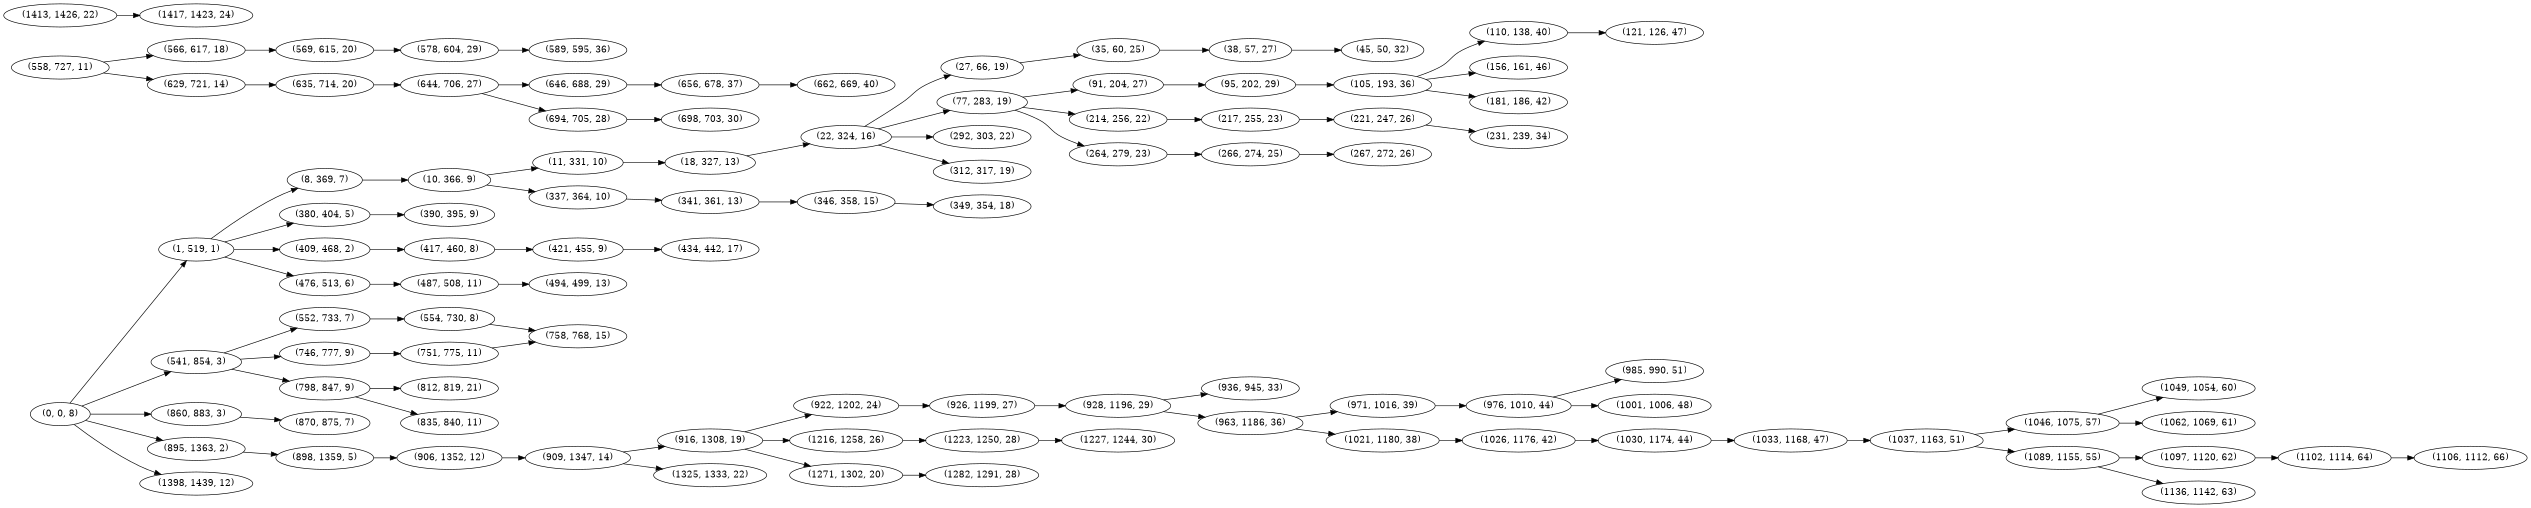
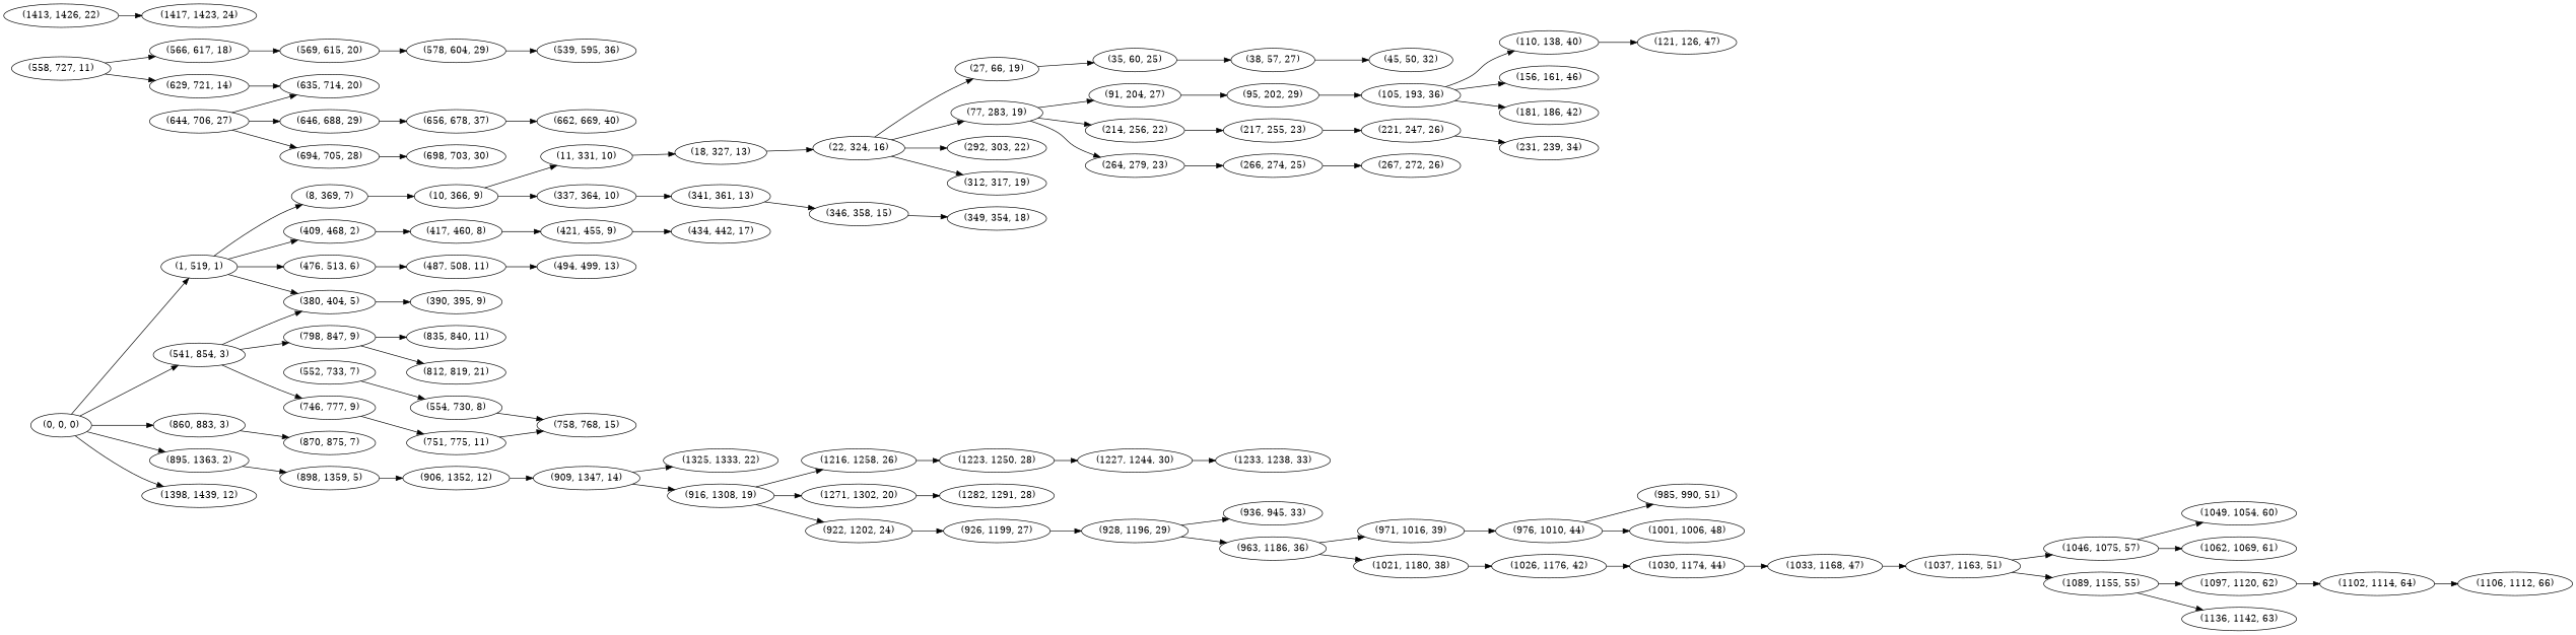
  digraph {
    rankdir=LR
-   "(0, 0, 0)" [label="(0, 0, 8)"]
+   "(0, 0, 0)"
    "(1, 519, 1)"
    "(541, 854, 3)"
    "(860, 883, 3)"
    "(895, 1363, 2)"
    "(1398, 1439, 12)"
    "(8, 369, 7)"
    "(380, 404, 5)"
    "(409, 468, 2)"
    "(476, 513, 6)"
    "(552, 733, 7)"
    "(746, 777, 9)"
    "(798, 847, 9)"
    "(870, 875, 7)"
    "(898, 1359, 5)"
    "(10, 366, 9)"
    "(390, 395, 9)"
    "(417, 460, 8)"
    "(487, 508, 11)"
    "(11, 331, 10)"
    "(337, 364, 10)"
    "(18, 327, 13)"
    "(341, 361, 13)"
    "(22, 324, 16)"
    "(27, 66, 19)"
    "(77, 283, 19)"
    "(292, 303, 22)"
    "(312, 317, 19)"
    "(35, 60, 25)"
    "(91, 204, 27)"
    "(214, 256, 22)"
    "(264, 279, 23)"
    "(38, 57, 27)"
    "(45, 50, 32)"
    "(95, 202, 29)"
    "(217, 255, 23)"
    "(266, 274, 25)"
    "(105, 193, 36)"
    "(110, 138, 40)"
    "(156, 161, 46)"
    "(181, 186, 42)"
    "(121, 126, 47)"
    "(221, 247, 26)"
    "(231, 239, 34)"
    "(267, 272, 26)"
    "(346, 358, 15)"
    "(349, 354, 18)"
    "(421, 455, 9)"
    "(434, 442, 17)"
    "(494, 499, 13)"
    "(554, 730, 8)"
    "(751, 775, 11)"
    "(812, 819, 21)"
    "(835, 840, 11)"
    "(758, 768, 15)"
    "(558, 727, 11)"
    "(566, 617, 18)"
    "(629, 721, 14)"
    "(569, 615, 20)"
    "(635, 714, 20)"
    "(578, 604, 29)"
-   "(589, 595, 36)"
+   "(589, 595, 36)" [label="(539, 595, 36)"]
    "(644, 706, 27)"
    "(646, 688, 29)"
    "(694, 705, 28)"
    "(656, 678, 37)"
    "(698, 703, 30)"
    "(662, 669, 40)"
    "(906, 1352, 12)"
    "(909, 1347, 14)"
    "(916, 1308, 19)"
    "(1325, 1333, 22)"
    "(922, 1202, 24)"
    "(1216, 1258, 26)"
    "(1271, 1302, 20)"
    "(926, 1199, 27)"
    "(1223, 1250, 28)"
    "(1282, 1291, 28)"
    "(928, 1196, 29)"
    "(936, 945, 33)"
    "(963, 1186, 36)"
    "(971, 1016, 39)"
    "(1021, 1180, 38)"
    "(976, 1010, 44)"
    "(1026, 1176, 42)"
    "(985, 990, 51)"
    "(1001, 1006, 48)"
    "(1030, 1174, 44)"
    "(1033, 1168, 47)"
    "(1037, 1163, 51)"
    "(1046, 1075, 57)"
    "(1089, 1155, 55)"
    "(1049, 1054, 60)"
    "(1062, 1069, 61)"
    "(1097, 1120, 62)"
    "(1136, 1142, 63)"
    "(1102, 1114, 64)"
    "(1106, 1112, 66)"
    "(1227, 1244, 30)"
+   "(1233, 1238, 33)"
    "(1413, 1426, 22)"
    "(1417, 1423, 24)"
    "(0, 0, 0)" -> "(1, 519, 1)"
    "(0, 0, 0)" -> "(541, 854, 3)"
    "(0, 0, 0)" -> "(860, 883, 3)"
    "(0, 0, 0)" -> "(895, 1363, 2)"
    "(0, 0, 0)" -> "(1398, 1439, 12)"
    "(1, 519, 1)" -> "(8, 369, 7)"
    "(1, 519, 1)" -> "(380, 404, 5)"
    "(1, 519, 1)" -> "(409, 468, 2)"
    "(1, 519, 1)" -> "(476, 513, 6)"
-   "(541, 854, 3)" -> "(552, 733, 7)"
+   "(541, 854, 3)" -> "(380, 404, 5)"
    "(541, 854, 3)" -> "(746, 777, 9)"
    "(541, 854, 3)" -> "(798, 847, 9)"
    "(860, 883, 3)" -> "(870, 875, 7)"
    "(895, 1363, 2)" -> "(898, 1359, 5)"
    "(8, 369, 7)" -> "(10, 366, 9)"
    "(380, 404, 5)" -> "(390, 395, 9)"
    "(409, 468, 2)" -> "(417, 460, 8)"
    "(476, 513, 6)" -> "(487, 508, 11)"
    "(552, 733, 7)" -> "(554, 730, 8)"
    "(746, 777, 9)" -> "(751, 775, 11)"
    "(798, 847, 9)" -> "(812, 819, 21)"
    "(798, 847, 9)" -> "(835, 840, 11)"
    "(898, 1359, 5)" -> "(906, 1352, 12)"
    "(10, 366, 9)" -> "(11, 331, 10)"
    "(10, 366, 9)" -> "(337, 364, 10)"
    "(417, 460, 8)" -> "(421, 455, 9)"
    "(487, 508, 11)" -> "(494, 499, 13)"
    "(11, 331, 10)" -> "(18, 327, 13)"
    "(337, 364, 10)" -> "(341, 361, 13)"
    "(18, 327, 13)" -> "(22, 324, 16)"
    "(341, 361, 13)" -> "(346, 358, 15)"
    "(22, 324, 16)" -> "(27, 66, 19)"
    "(22, 324, 16)" -> "(77, 283, 19)"
    "(22, 324, 16)" -> "(292, 303, 22)"
    "(22, 324, 16)" -> "(312, 317, 19)"
    "(27, 66, 19)" -> "(35, 60, 25)"
    "(77, 283, 19)" -> "(91, 204, 27)"
    "(77, 283, 19)" -> "(214, 256, 22)"
    "(77, 283, 19)" -> "(264, 279, 23)"
    "(35, 60, 25)" -> "(38, 57, 27)"
    "(91, 204, 27)" -> "(95, 202, 29)"
    "(214, 256, 22)" -> "(217, 255, 23)"
    "(264, 279, 23)" -> "(266, 274, 25)"
    "(38, 57, 27)" -> "(45, 50, 32)"
    "(95, 202, 29)" -> "(105, 193, 36)"
    "(217, 255, 23)" -> "(221, 247, 26)"
    "(266, 274, 25)" -> "(267, 272, 26)"
    "(105, 193, 36)" -> "(110, 138, 40)"
    "(105, 193, 36)" -> "(156, 161, 46)"
    "(105, 193, 36)" -> "(181, 186, 42)"
    "(110, 138, 40)" -> "(121, 126, 47)"
    "(221, 247, 26)" -> "(231, 239, 34)"
    "(346, 358, 15)" -> "(349, 354, 18)"
    "(421, 455, 9)" -> "(434, 442, 17)"
    "(554, 730, 8)" -> "(758, 768, 15)"
    "(751, 775, 11)" -> "(758, 768, 15)"
    "(558, 727, 11)" -> "(566, 617, 18)"
    "(558, 727, 11)" -> "(629, 721, 14)"
    "(566, 617, 18)" -> "(569, 615, 20)"
    "(629, 721, 14)" -> "(635, 714, 20)"
    "(569, 615, 20)" -> "(578, 604, 29)"
-   "(635, 714, 20)" -> "(644, 706, 27)"
+   "(644, 706, 27)" -> "(635, 714, 20)"
    "(578, 604, 29)" -> "(589, 595, 36)"
    "(644, 706, 27)" -> "(646, 688, 29)"
    "(644, 706, 27)" -> "(694, 705, 28)"
    "(646, 688, 29)" -> "(656, 678, 37)"
    "(694, 705, 28)" -> "(698, 703, 30)"
    "(656, 678, 37)" -> "(662, 669, 40)"
    "(906, 1352, 12)" -> "(909, 1347, 14)"
    "(909, 1347, 14)" -> "(916, 1308, 19)"
    "(909, 1347, 14)" -> "(1325, 1333, 22)"
    "(916, 1308, 19)" -> "(922, 1202, 24)"
    "(916, 1308, 19)" -> "(1216, 1258, 26)"
    "(916, 1308, 19)" -> "(1271, 1302, 20)"
    "(922, 1202, 24)" -> "(926, 1199, 27)"
    "(1216, 1258, 26)" -> "(1223, 1250, 28)"
    "(1271, 1302, 20)" -> "(1282, 1291, 28)"
    "(926, 1199, 27)" -> "(928, 1196, 29)"
    "(1223, 1250, 28)" -> "(1227, 1244, 30)"
    "(928, 1196, 29)" -> "(936, 945, 33)"
    "(928, 1196, 29)" -> "(963, 1186, 36)"
    "(963, 1186, 36)" -> "(971, 1016, 39)"
    "(963, 1186, 36)" -> "(1021, 1180, 38)"
    "(971, 1016, 39)" -> "(976, 1010, 44)"
    "(1021, 1180, 38)" -> "(1026, 1176, 42)"
    "(976, 1010, 44)" -> "(985, 990, 51)"
    "(976, 1010, 44)" -> "(1001, 1006, 48)"
    "(1026, 1176, 42)" -> "(1030, 1174, 44)"
    "(1030, 1174, 44)" -> "(1033, 1168, 47)"
    "(1033, 1168, 47)" -> "(1037, 1163, 51)"
    "(1037, 1163, 51)" -> "(1046, 1075, 57)"
    "(1037, 1163, 51)" -> "(1089, 1155, 55)"
    "(1046, 1075, 57)" -> "(1049, 1054, 60)"
    "(1046, 1075, 57)" -> "(1062, 1069, 61)"
    "(1089, 1155, 55)" -> "(1097, 1120, 62)"
    "(1089, 1155, 55)" -> "(1136, 1142, 63)"
    "(1097, 1120, 62)" -> "(1102, 1114, 64)"
    "(1102, 1114, 64)" -> "(1106, 1112, 66)"
+   "(1227, 1244, 30)" -> "(1233, 1238, 33)"
    "(1413, 1426, 22)" -> "(1417, 1423, 24)"
  }
